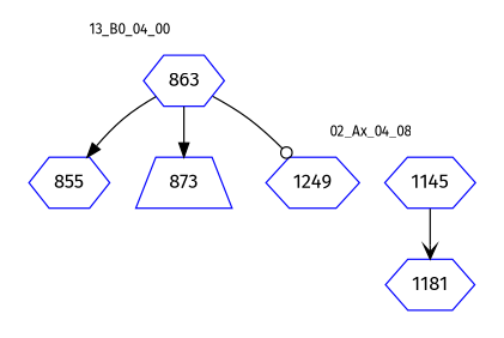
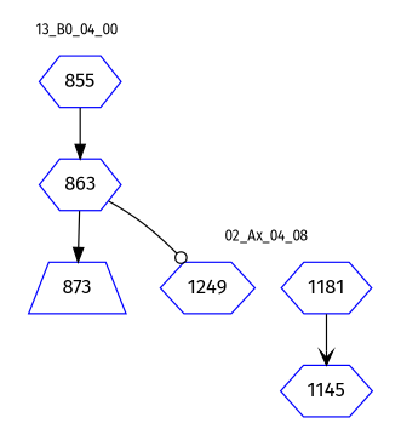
  digraph {
    fontname="Fira Sans"
    node [color=blue fontname="Fira Sans" shape=hexagon]
    edge [arrowhead=normal color=black fontname="Fira Sans"]
    n1 [label=1145]
    n2 [label=1181]
    n3 [label=1249]
    n4 [label=863]
    n5 [label=855]
    n6 [label=873 shape=trapezium]
    subgraph cluster_1 {
      color=white
      fontsize=10
      label="02_Ax_04_08"
      n1
      n2
      n3
    }
    subgraph cluster_2 {
      color=white
      fontsize=10
      label="13_B0_04_00"
      n4
      n5
      n6
    }
-   n1 -> n2 [arrowhead=vee]
+   n2 -> n1 [arrowhead=vee]
    n4 -> n3 [arrowhead=odot]
-   n4 -> n5
+   n5 -> n4
    n4 -> n6
  }
